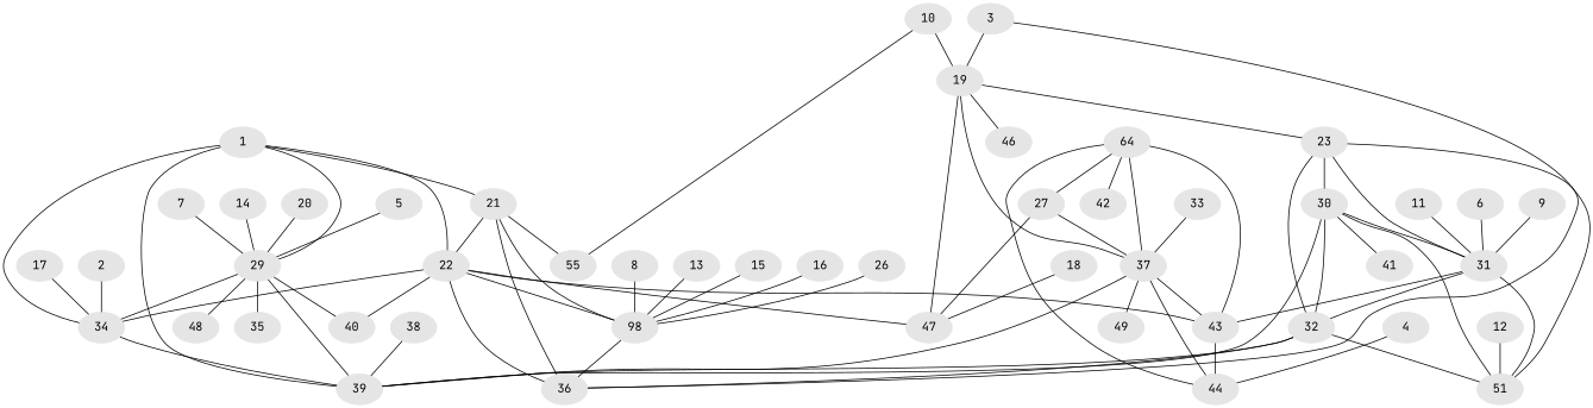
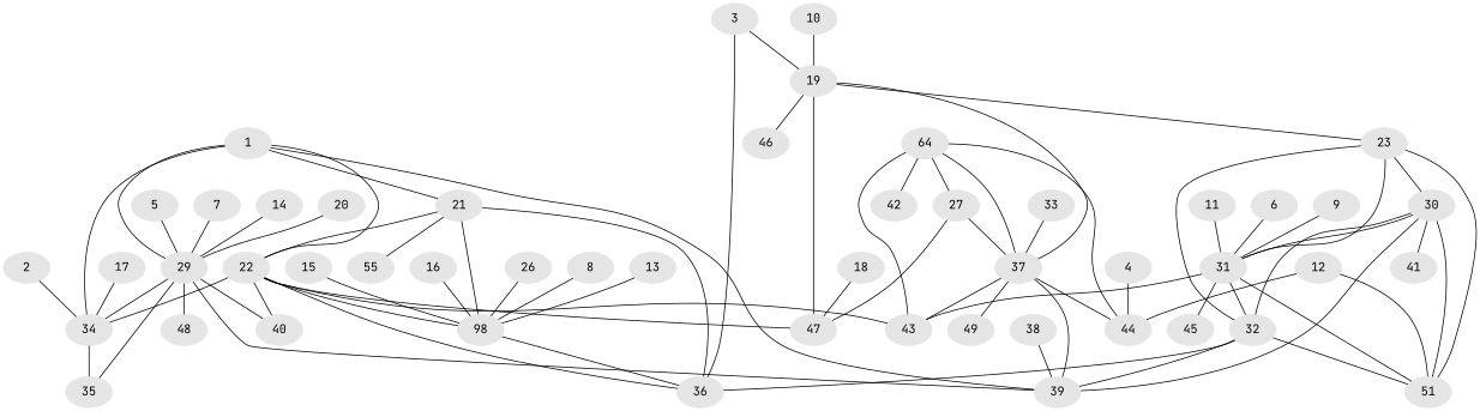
  graph {
    fontname="JetBrains Mono"
    node [color=gray90 fontname="JetBrains Mono" style=filled]
    edge [fontname="JetBrains Mono" weight=1.0]
    1
    21
    22
    29
    34
    39
    36
    n8 [label=98]
    n9 [label=55]
    47
    40
    43
    35
    48
    2
    3
    19
    23
    37
    46
    4
    44
    5
    6
    31
    n26 [label=51]
    32
+   45
    7
    8
    9
    10
    11
    12
    13
    14
    15
    16
    17
    18
    30
    49
    20
    41
    n45 [label=64]
    27
    42
    26
    33
    38
    1 -- 21
    1 -- 22
    1 -- 29
    1 -- 34 [weight=2.0]
    1 -- 39
    21 -- 22 [weight=2.0]
    21 -- 36 [weight=2.0]
    21 -- n8 [weight=2.0]
    21 -- n9
    22 -- 34
    22 -- 36
    22 -- n8
    22 -- 47 [weight=2.0]
    22 -- 40
    22 -- 43
    29 -- 34 [weight=2.0]
    29 -- 39
    29 -- 40
    29 -- 35
    29 -- 48
-   34 -- 39 [weight=2.0]
+   34 -- 35 [weight=2.0]
    n8 -- 36
-   43 -- 44 [weight=2.0]
+   12 -- 44 [weight=2.0]
    2 -- 34
    3 -- 36
    3 -- 19
    19 -- 47 [weight=4.0]
    19 -- 23
    19 -- 37 [weight=2.0]
    19 -- 46
    23 -- 31
    23 -- n26
    23 -- 32
    23 -- 30
    37 -- 39
    37 -- 43 [weight=2.0]
    37 -- 44
    37 -- 49
    4 -- 44
    5 -- 29
    6 -- 31
    31 -- 43
    31 -- n26
    31 -- 32
+   31 -- 45
    32 -- 39
    32 -- 36
    32 -- n26
    7 -- 29
    8 -- n8
    9 -- 31
-   10 -- n9
    10 -- 19
    11 -- 31
    12 -- n26
    13 -- n8
    14 -- 29
    15 -- n8
    16 -- n8
    17 -- 34
    18 -- 47
    30 -- 39
    30 -- 31
    30 -- n26
    30 -- 32
    30 -- 41
    20 -- 29
    n45 -- 43 [weight=2.0]
    n45 -- 37
    n45 -- 44
    n45 -- 27
    n45 -- 42
    27 -- 47
    27 -- 37
    26 -- n8
    33 -- 37
    38 -- 39
  }
